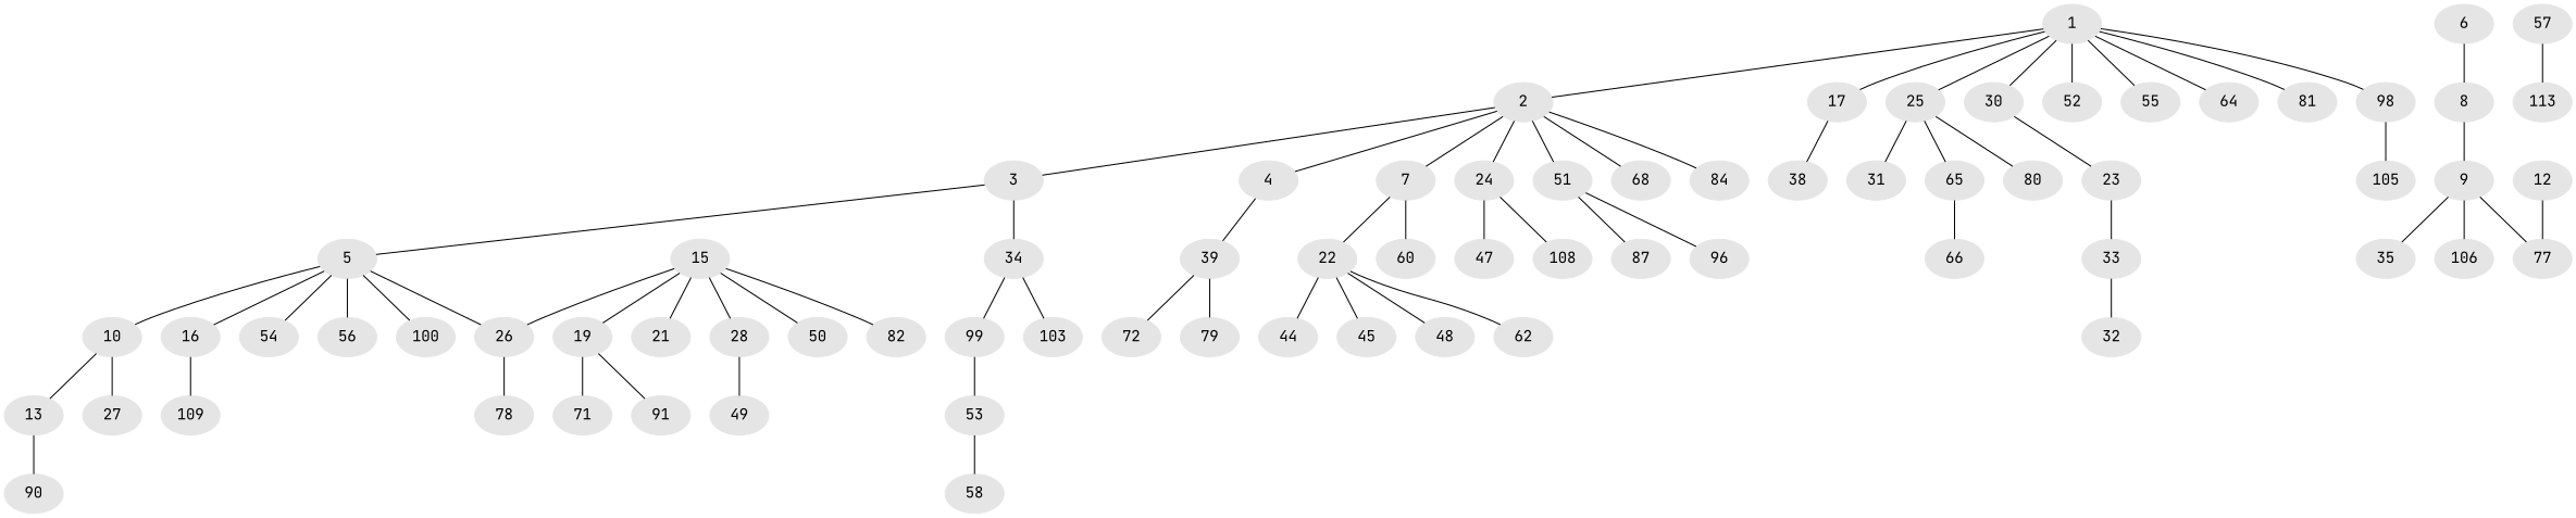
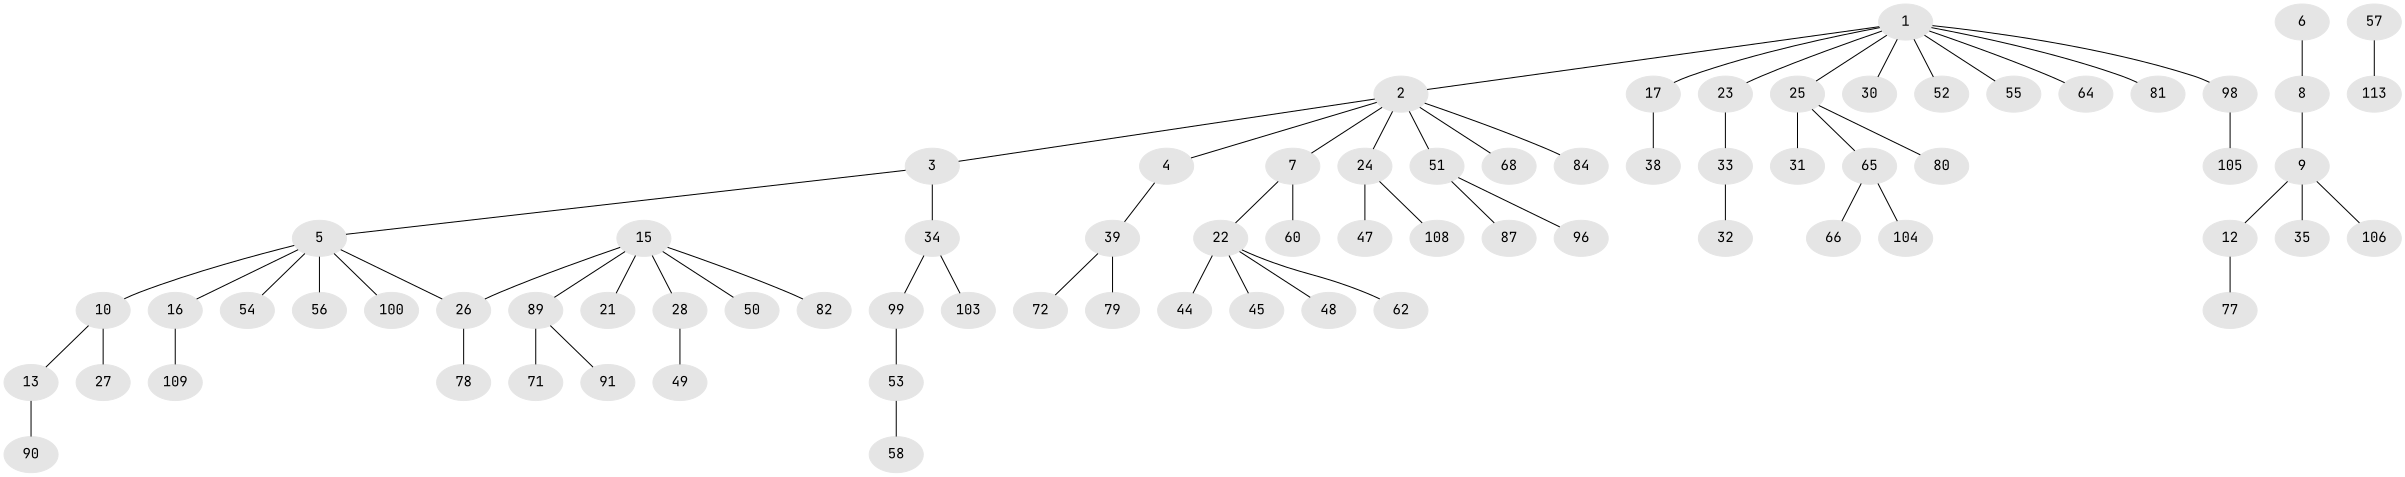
  graph {
    fontname="JetBrains Mono"
    node [color=gray90 fontname="JetBrains Mono" style=filled]
    edge [fontname="JetBrains Mono"]
    1 [super="+14"]
    2 [super="+43"]
    17
    23
    25 [super="+37"]
    30 [super="+88"]
    52
    55
    64
    81
    98
    3 [super="+32"]
    4 [super="+29"]
    7 [super="+59"]
    24 [super="+69"]
    51 [super="+67"]
    68 [super="+93"]
    84
    38 [super="+85"]
    33 [super="+70"]
    31 [super="+41"]
    65 [super="+75"]
    80
    105
    5 [super="+40"]
    34 [super="+86"]
    39 [super="+102"]
    22 [super="+36"]
    60 [super="+114"]
    47 [super="+101"]
    108
    87 [super="+95"]
    96
    10
    16 [super="+61"]
    54 [super="+63"]
    56
    100
    26
    99
    103
    6 [super="+18"]
    8 [super="+20"]
    72
    79 [super="+89"]
    13 [super="+73"]
    27
    15 [super="+74"]
-   19 [super="+42"]
+   19 [super="+42" label=89]
    21
    28 [super="+46"]
    50 [super="+110"]
    82 [super="+111"]
    109
    9 [super="+11"]
    44 [super="+107"]
    45
    48 [super="+112"]
    62
    12
    35
    106
    77
    90
    71
    91
    78
    49 [super="+76"]
    n69 [label=32 super="+94"]
    66
+   104
    57 [super="+83"]
    113
    58 [super="+97"]
    53
    1 -- 2
    1 -- 17
-   30 -- 23
+   1 -- 23
    1 -- 25
    1 -- 30
    1 -- 52
    1 -- 55
    1 -- 64
    1 -- 81
    1 -- 98
    2 -- 3
    2 -- 4
    2 -- 7
    2 -- 24
    2 -- 51
    2 -- 68
    2 -- 84
    17 -- 38
    23 -- 33
    25 -- 31
    25 -- 65
    25 -- 80
    98 -- 105
    3 -- 5
    3 -- 34
    4 -- 39
    7 -- 22
    7 -- 60
    24 -- 47
    24 -- 108
    51 -- 87
    51 -- 96
    33 -- n69
    65 -- 66
+   65 -- 104
    5 -- 10
    5 -- 16
    5 -- 54
    5 -- 56
    5 -- 100
    5 -- 26
    34 -- 99
    34 -- 103
    39 -- 72
    39 -- 79
    22 -- 44
    22 -- 45
    22 -- 48
    22 -- 62
    10 -- 13
    10 -- 27
    16 -- 109
    26 -- 78
    99 -- 53
    6 -- 8
    8 -- 9
    13 -- 90
    15 -- 26
    15 -- 19
    15 -- 21
    15 -- 28
    15 -- 50
    15 -- 82
    19 -- 71
    19 -- 91
    28 -- 49
-   9 -- 77
+   9 -- 12
    9 -- 35
    9 -- 106
    12 -- 77
    57 -- 113
    53 -- 58
  }
